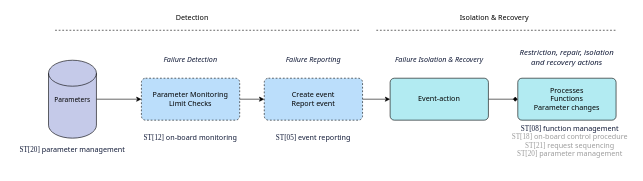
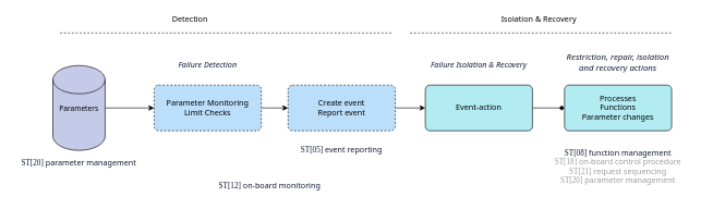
  <mxCell id="0" />
  <mxCell id="1" parent="0" />
  <mxCell id="2" style="edgeStyle=orthogonalEdgeStyle;rounded=0;orthogonalLoop=1;jettySize=auto;html=1;exitX=1;exitY=0.5;exitDx=0;exitDy=0;entryX=0;entryY=0.5;entryDx=0;entryDy=0;strokeColor=#000000;fontFamily=Noto Sans;fontSize=11;fontColor=#000000;" parent="1" source="3" target="8" edge="1"><mxGeometry relative="1" as="geometry" /></mxCell>
  <mxCell id="3" value="&lt;div&gt;Parameter Monitoring&lt;/div&gt;&lt;div&gt;Limit Checks&lt;br&gt;&lt;/div&gt;" style="rounded=1;whiteSpace=wrap;html=1;absoluteArcSize=1;arcSize=14;strokeWidth=1;spacing=6;fontFamily=Noto Sans;fontSource=https%3A%2F%2Ffonts.googleapis.com%2Fcss%3Ffamily%3DNoto%2BSans;fontStyle=0;fillColor=#bbdefb;dashed=1;" parent="1" vertex="1"><mxGeometry x="235" y="130" width="164" height="70" as="geometry" /></mxCell>
  <mxCell id="4" style="edgeStyle=orthogonalEdgeStyle;rounded=0;orthogonalLoop=1;jettySize=auto;html=1;exitX=1;exitY=0.5;exitDx=0;exitDy=0;exitPerimeter=0;entryX=0;entryY=0.5;entryDx=0;entryDy=0;strokeColor=#000000;fontFamily=Noto Sans;fontSize=11;fontColor=#000000;" parent="1" source="5" target="3" edge="1"><mxGeometry relative="1" as="geometry" /></mxCell>
  <mxCell id="5" value="Parameters" style="strokeWidth=1;html=1;shape=mxgraph.flowchart.database;whiteSpace=wrap;fontFamily=Noto Sans;fontSize=11;fontColor=#000000;fillColor=#c5cae9;" parent="1" vertex="1"><mxGeometry x="80" y="100" width="80" height="130" as="geometry" /></mxCell>
- <mxCell id="6" value="&lt;font data-font-src=&quot;https://fonts.googleapis.com/css?family=PT+Mono&quot; face=&quot;PT Mono&quot;&gt;ST[12]&lt;/font&gt; on-board monitoring" style="text;html=1;strokeColor=none;fillColor=none;align=center;verticalAlign=middle;whiteSpace=wrap;rounded=0;fontFamily=Noto Sans;fontSize=12;fontColor=#111A37;" parent="1" vertex="1"><mxGeometry x="225" y="220" width="184" height="20" as="geometry" /></mxCell>
+ <mxCell id="6" value="&lt;font data-font-src=&quot;https://fonts.googleapis.com/css?family=PT+Mono&quot; face=&quot;PT Mono&quot;&gt;ST[12]&lt;/font&gt; on-board monitoring" style="text;html=1;strokeColor=none;fillColor=none;align=center;verticalAlign=middle;whiteSpace=wrap;rounded=0;fontFamily=Noto Sans;fontSize=12;fontColor=#111A37;" parent="1" vertex="1"><mxGeometry x="320" y="275" width="184" height="20" as="geometry" /></mxCell>
  <mxCell id="7" style="edgeStyle=orthogonalEdgeStyle;rounded=0;orthogonalLoop=1;jettySize=auto;html=1;exitX=1;exitY=0.5;exitDx=0;exitDy=0;entryX=0;entryY=0.5;entryDx=0;entryDy=0;strokeColor=#000000;fontFamily=Noto Sans;fontSize=11;fontColor=#000000;" parent="1" source="8" target="11" edge="1"><mxGeometry relative="1" as="geometry" /></mxCell>
  <mxCell id="8" value="&lt;div&gt;Create event&lt;br&gt;&lt;/div&gt;&lt;div&gt;Report event&lt;br&gt;&lt;/div&gt;" style="rounded=1;whiteSpace=wrap;html=1;absoluteArcSize=1;arcSize=14;strokeWidth=1;spacing=6;fontFamily=Noto Sans;fontSource=https%3A%2F%2Ffonts.googleapis.com%2Fcss%3Ffamily%3DNoto%2BSans;fontStyle=0;fillColor=#bbdefb;dashed=1;" parent="1" vertex="1"><mxGeometry x="440" y="130" width="164" height="70" as="geometry" /></mxCell>
  <mxCell id="9" value="&lt;font data-font-src=&quot;https://fonts.googleapis.com/css?family=PT+Mono&quot; face=&quot;PT Mono&quot;&gt;ST[05]&lt;/font&gt; event reporting" style="text;html=1;strokeColor=none;fillColor=none;align=center;verticalAlign=middle;whiteSpace=wrap;rounded=0;fontFamily=Noto Sans;fontSize=12;fontColor=#111A37;" parent="1" vertex="1"><mxGeometry x="430" y="220" width="184" height="20" as="geometry" /></mxCell>
  <mxCell id="10" style="edgeStyle=orthogonalEdgeStyle;rounded=0;orthogonalLoop=1;jettySize=auto;html=1;exitX=1;exitY=0.5;exitDx=0;exitDy=0;entryX=0;entryY=0.5;entryDx=0;entryDy=0;endArrow=diamond;" parent="1" source="11" target="17" edge="1"><mxGeometry relative="1" as="geometry" /></mxCell>
  <mxCell id="11" value="Event-action" style="rounded=1;whiteSpace=wrap;html=1;absoluteArcSize=1;arcSize=14;strokeWidth=1;spacing=6;fontFamily=Noto Sans;fontSource=https%3A%2F%2Ffonts.googleapis.com%2Fcss%3Ffamily%3DNoto%2BSans;fontStyle=0;fillColor=#b2ebf2;" parent="1" vertex="1"><mxGeometry x="650" y="130" width="164" height="70" as="geometry" /></mxCell>
  <mxCell id="12" value="Failure Detection" style="text;html=1;strokeColor=none;fillColor=none;align=center;verticalAlign=middle;whiteSpace=wrap;rounded=0;fontFamily=Noto Sans;fontSize=12;fontColor=#111A37;fontStyle=2" parent="1" vertex="1"><mxGeometry x="225" y="90" width="184" height="20" as="geometry" /></mxCell>
- <mxCell id="13" value="Failure Reporting" style="text;html=1;strokeColor=none;fillColor=none;align=center;verticalAlign=middle;whiteSpace=wrap;rounded=0;fontFamily=Noto Sans;fontSize=12;fontColor=#111A37;fontStyle=2" parent="1" vertex="1"><mxGeometry x="430" y="90" width="184" height="20" as="geometry" /></mxCell>
  <mxCell id="14" value="Failure Isolation &amp;amp; Recovery" style="text;html=1;strokeColor=none;fillColor=none;align=center;verticalAlign=middle;whiteSpace=wrap;rounded=0;fontFamily=Noto Sans;fontSize=12;fontColor=#111A37;fontStyle=2" parent="1" vertex="1"><mxGeometry x="640" y="90" width="184" height="20" as="geometry" /></mxCell>
  <mxCell id="15" value="Restriction, repair, isolation and recovery actions" style="text;html=1;strokeColor=none;fillColor=none;spacing=5;spacingTop=0;whiteSpace=wrap;overflow=hidden;rounded=0;fontFamily=Noto Sans;fontSize=13;fontColor=#111A37;verticalAlign=middle;labelPosition=center;verticalLabelPosition=middle;align=center;fontStyle=2" parent="1" vertex="1"><mxGeometry x="850" y="40" width="190" height="110" as="geometry" /></mxCell>
  <mxCell id="16" value="&lt;font data-font-src=&quot;https://fonts.googleapis.com/css?family=PT+Mono&quot; face=&quot;PT Mono&quot;&gt;ST[20]&lt;/font&gt; parameter management" style="text;html=1;strokeColor=none;fillColor=none;align=center;verticalAlign=middle;whiteSpace=wrap;rounded=0;fontFamily=Noto Sans;fontSize=12;fontColor=#111A37;" parent="1" vertex="1"><mxGeometry x="20" y="240" width="200" height="20" as="geometry" /></mxCell>
  <mxCell id="17" value="&lt;div&gt;Processes&lt;/div&gt;&lt;div&gt;Functions&lt;/div&gt;&lt;div&gt;Parameter changes&lt;br&gt;&lt;/div&gt;" style="rounded=1;whiteSpace=wrap;html=1;absoluteArcSize=1;arcSize=14;strokeWidth=1;spacing=6;fontFamily=Noto Sans;fontSource=https%3A%2F%2Ffonts.googleapis.com%2Fcss%3Ffamily%3DNoto%2BSans;fontStyle=0;fillColor=#b2ebf2;" parent="1" vertex="1"><mxGeometry x="863" y="130" width="164" height="70" as="geometry" /></mxCell>
- <mxCell id="18" value="&lt;div&gt;&lt;font data-font-src=&quot;https://fonts.googleapis.com/css?family=PT+Mono&quot; face=&quot;PT Mono&quot;&gt;ST[08]&lt;/font&gt; function management&lt;/div&gt;&lt;div&gt;&lt;font data-font-src=&quot;https://fonts.googleapis.com/css?family=PT+Mono&quot; face=&quot;PT Mono&quot; color=&quot;#9C9C9C&quot;&gt;ST[18]&lt;/font&gt;&lt;font color=&quot;#9C9C9C&quot;&gt; on-board control procedure&lt;/font&gt;&lt;/div&gt;&lt;div&gt;&lt;div&gt;&lt;font data-font-src=&quot;https://fonts.googleapis.com/css?family=PT+Mono&quot; face=&quot;PT Mono&quot; color=&quot;#9C9C9C&quot;&gt;ST[21]&lt;/font&gt;&lt;font color=&quot;#9C9C9C&quot;&gt; request sequencing&lt;/font&gt;&lt;/div&gt;&lt;div&gt;&lt;div&gt;&lt;font data-font-src=&quot;https://fonts.googleapis.com/css?family=PT+Mono&quot; face=&quot;PT Mono&quot; color=&quot;#9C9C9C&quot;&gt;ST[20]&lt;/font&gt;&lt;font color=&quot;#9C9C9C&quot;&gt; parameter management&lt;/font&gt;&lt;br&gt;&lt;/div&gt;&lt;/div&gt;&lt;/div&gt;" style="text;html=1;strokeColor=none;fillColor=none;align=center;verticalAlign=middle;whiteSpace=wrap;rounded=0;fontFamily=Noto Sans;fontSize=12;fontColor=#111A37;" parent="1" vertex="1"><mxGeometry x="845" y="210" width="210" height="50" as="geometry" /></mxCell>
- <mxCell id="19" value="Detection" style="text;html=1;strokeColor=none;fillColor=none;align=center;verticalAlign=middle;whiteSpace=wrap;rounded=0;fontFamily=Noto Sans;fontSource=https%3A%2F%2Ffonts.googleapis.com%2Fcss%3Ffamily%3DNoto%2BSans;" parent="1" vertex="1"><mxGeometry x="267" y="20" width="106" height="20" as="geometry" /></mxCell>
+ <mxCell id="18" value="&lt;div&gt;&lt;font data-font-src=&quot;https://fonts.googleapis.com/css?family=PT+Mono&quot; face=&quot;PT Mono&quot;&gt;ST[08]&lt;/font&gt; function management&lt;/div&gt;&lt;div&gt;&lt;font data-font-src=&quot;https://fonts.googleapis.com/css?family=PT+Mono&quot; face=&quot;PT Mono&quot; color=&quot;#9C9C9C&quot;&gt;ST[18]&lt;/font&gt;&lt;font color=&quot;#9C9C9C&quot;&gt; on-board control procedure&lt;/font&gt;&lt;/div&gt;&lt;div&gt;&lt;div&gt;&lt;font data-font-src=&quot;https://fonts.googleapis.com/css?family=PT+Mono&quot; face=&quot;PT Mono&quot; color=&quot;#9C9C9C&quot;&gt;ST[21]&lt;/font&gt;&lt;font color=&quot;#9C9C9C&quot;&gt; request sequencing&lt;/font&gt;&lt;/div&gt;&lt;div&gt;&lt;div&gt;&lt;font data-font-src=&quot;https://fonts.googleapis.com/css?family=PT+Mono&quot; face=&quot;PT Mono&quot; color=&quot;#9C9C9C&quot;&gt;ST[20]&lt;/font&gt;&lt;font color=&quot;#9C9C9C&quot;&gt; parameter management&lt;/font&gt;&lt;br&gt;&lt;/div&gt;&lt;/div&gt;&lt;/div&gt;" style="text;html=1;strokeColor=none;fillColor=none;align=center;verticalAlign=middle;whiteSpace=wrap;rounded=0;fontFamily=Noto Sans;fontSize=12;fontColor=#111A37;" parent="1" vertex="1"><mxGeometry x="840" y="230" width="210" height="50" as="geometry" /></mxCell>
+ <mxCell id="19" value="Detection" style="text;html=1;strokeColor=none;fillColor=none;align=center;verticalAlign=middle;whiteSpace=wrap;rounded=0;fontFamily=Noto Sans;fontSource=https%3A%2F%2Ffonts.googleapis.com%2Fcss%3Ffamily%3DNoto%2BSans;" parent="1" vertex="1"><mxGeometry x="237" y="20" width="106" height="20" as="geometry" /></mxCell>
  <mxCell id="20" value="Isolation &amp;amp; Recovery" style="text;html=1;strokeColor=none;fillColor=none;align=center;verticalAlign=middle;whiteSpace=wrap;rounded=0;fontFamily=Noto Sans;fontSource=https%3A%2F%2Ffonts.googleapis.com%2Fcss%3Ffamily%3DNoto%2BSans;" parent="1" vertex="1"><mxGeometry x="747" y="20" width="154" height="20" as="geometry" /></mxCell>
  <mxCell id="21" value="" style="endArrow=none;html=1;fontFamily=Noto Sans;fontSource=https%3A%2F%2Ffonts.googleapis.com%2Fcss%3Ffamily%3DNoto%2BSans;dashed=1;" parent="1" edge="1"><mxGeometry width="50" height="50" relative="1" as="geometry"><mxPoint x="91" y="50" as="sourcePoint" /><mxPoint x="601" y="50" as="targetPoint" /></mxGeometry></mxCell>
  <mxCell id="22" value="" style="endArrow=none;html=1;fontFamily=Noto Sans;fontSource=https%3A%2F%2Ffonts.googleapis.com%2Fcss%3Ffamily%3DNoto%2BSans;dashed=1;" parent="1" edge="1"><mxGeometry width="50" height="50" relative="1" as="geometry"><mxPoint x="627" y="50" as="sourcePoint" /><mxPoint x="1027" y="50" as="targetPoint" /></mxGeometry></mxCell>
